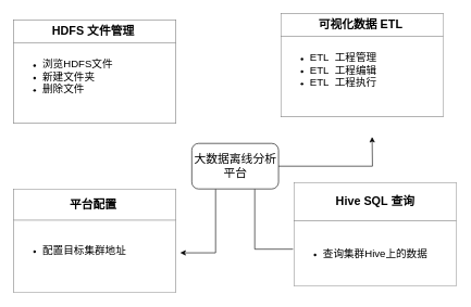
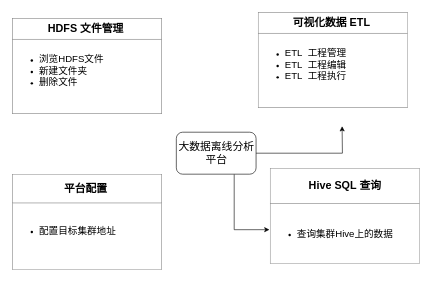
  <mxCell id="0" />
  <mxCell id="1" parent="0" />
- <mxCell id="2" style="edgeStyle=orthogonalEdgeStyle;rounded=0;orthogonalLoop=1;jettySize=auto;html=1;entryX=-0.005;entryY=0.641;entryDx=0;entryDy=0;entryPerimeter=0;endArrow=none;" parent="1" source="5" target="9" edge="1"><mxGeometry relative="1" as="geometry"><Array as="points"><mxPoint x="390" y="383" /></Array></mxGeometry></mxCell>
- <mxCell id="3" style="edgeStyle=orthogonalEdgeStyle;rounded=0;orthogonalLoop=1;jettySize=auto;html=1;entryX=1.023;entryY=0.614;entryDx=0;entryDy=0;entryPerimeter=0;" parent="1" source="5" target="8" edge="1"><mxGeometry relative="1" as="geometry"><Array as="points"><mxPoint x="330" y="388" /></Array></mxGeometry></mxCell>
+ <mxCell id="2" style="edgeStyle=orthogonalEdgeStyle;rounded=0;orthogonalLoop=1;jettySize=auto;html=1;entryX=-0.005;entryY=0.641;entryDx=0;entryDy=0;entryPerimeter=0;" parent="1" source="5" target="9" edge="1"><mxGeometry relative="1" as="geometry"><Array as="points"><mxPoint x="390" y="383" /></Array></mxGeometry></mxCell>
  <mxCell id="4" style="edgeStyle=orthogonalEdgeStyle;rounded=0;orthogonalLoop=1;jettySize=auto;html=1;" parent="1" source="5" edge="1"><mxGeometry relative="1" as="geometry"><mxPoint x="570" y="210" as="targetPoint" /></mxGeometry></mxCell>
  <mxCell id="5" value="&lt;font style=&quot;font-size: 18px&quot;&gt;大数据离线分析平台&lt;/font&gt;" style="rounded=1;whiteSpace=wrap;html=1;" parent="1" vertex="1"><mxGeometry x="293.5" y="220" width="133" height="70" as="geometry" /></mxCell>
  <mxCell id="6" value="&lt;table border=&quot;1&quot; width=&quot;100%&quot; cellpadding=&quot;4&quot; style=&quot;width: 100% ; height: 100% ; border-collapse: collapse&quot;&gt;&lt;tbody&gt;&lt;tr&gt;&lt;th align=&quot;center&quot;&gt;&lt;font style=&quot;font-size: 18px&quot;&gt;可视化数据 ETL&amp;nbsp;&lt;/font&gt;&lt;/th&gt;&lt;/tr&gt;&lt;tr&gt;&lt;td align=&quot;center&quot;&gt;&lt;ul&gt;&lt;li style=&quot;text-align: left&quot;&gt;&lt;font size=&quot;3&quot;&gt;ETL&amp;nbsp; 工程管理&lt;/font&gt;&lt;/li&gt;&lt;li style=&quot;text-align: left&quot;&gt;&lt;font size=&quot;3&quot;&gt;ETL&amp;nbsp; 工程编辑&lt;/font&gt;&lt;/li&gt;&lt;li style=&quot;text-align: left&quot;&gt;&lt;font size=&quot;3&quot;&gt;ETL&amp;nbsp; 工程执行&lt;/font&gt;&lt;/li&gt;&lt;/ul&gt;&lt;font size=&quot;3&quot;&gt;&lt;br&gt;&lt;/font&gt;&lt;/td&gt;&lt;/tr&gt;&lt;/tbody&gt;&lt;/table&gt;" style="text;html=1;strokeColor=none;fillColor=none;overflow=fill;" parent="1" vertex="1"><mxGeometry x="430" y="20" width="250" height="160" as="geometry" /></mxCell>
  <mxCell id="7" value="&lt;table border=&quot;1&quot; width=&quot;100%&quot; cellpadding=&quot;4&quot; style=&quot;width: 100% ; height: 100% ; border-collapse: collapse&quot;&gt;&lt;tbody&gt;&lt;tr&gt;&lt;th align=&quot;center&quot;&gt;&lt;font style=&quot;font-size: 18px&quot;&gt;HDFS 文件管理&amp;nbsp;&lt;/font&gt;&lt;/th&gt;&lt;/tr&gt;&lt;tr&gt;&lt;td align=&quot;center&quot;&gt;&lt;ul&gt;&lt;li style=&quot;text-align: left&quot;&gt;&lt;font size=&quot;3&quot;&gt;浏览HDFS文件&lt;/font&gt;&lt;/li&gt;&lt;li style=&quot;text-align: left&quot;&gt;&lt;font size=&quot;3&quot;&gt;新建文件夹&lt;/font&gt;&lt;/li&gt;&lt;li style=&quot;text-align: left&quot;&gt;&lt;font size=&quot;3&quot;&gt;删除文件&lt;/font&gt;&lt;/li&gt;&lt;/ul&gt;&lt;font size=&quot;3&quot;&gt;&lt;br&gt;&lt;/font&gt;&lt;/td&gt;&lt;/tr&gt;&lt;/tbody&gt;&lt;/table&gt;" style="text;html=1;strokeColor=none;fillColor=none;overflow=fill;" parent="1" vertex="1"><mxGeometry x="20" y="30" width="250" height="160" as="geometry" /></mxCell>
  <mxCell id="8" value="&lt;table border=&quot;1&quot; width=&quot;100%&quot; cellpadding=&quot;4&quot; style=&quot;width: 100% ; height: 100% ; border-collapse: collapse&quot;&gt;&lt;tbody&gt;&lt;tr&gt;&lt;th align=&quot;center&quot;&gt;&lt;font style=&quot;font-size: 18px&quot;&gt;平台配置&amp;nbsp;&lt;/font&gt;&lt;/th&gt;&lt;/tr&gt;&lt;tr&gt;&lt;td align=&quot;center&quot;&gt;&lt;ul&gt;&lt;li style=&quot;text-align: left&quot;&gt;&lt;font size=&quot;3&quot;&gt;配置目标集群地址&lt;/font&gt;&lt;/li&gt;&lt;/ul&gt;&lt;font size=&quot;3&quot;&gt;&lt;br&gt;&lt;/font&gt;&lt;/td&gt;&lt;/tr&gt;&lt;/tbody&gt;&lt;/table&gt;" style="text;html=1;strokeColor=none;fillColor=none;overflow=fill;" parent="1" vertex="1"><mxGeometry x="20" y="290" width="250" height="160" as="geometry" /></mxCell>
  <mxCell id="9" value="&lt;table border=&quot;1&quot; width=&quot;100%&quot; cellpadding=&quot;4&quot; style=&quot;width: 100% ; height: 100% ; border-collapse: collapse&quot;&gt;&lt;tbody&gt;&lt;tr&gt;&lt;th align=&quot;center&quot;&gt;&lt;font style=&quot;font-size: 18px&quot;&gt;Hive SQL 查询&lt;/font&gt;&lt;/th&gt;&lt;/tr&gt;&lt;tr&gt;&lt;td align=&quot;center&quot;&gt;&lt;ul&gt;&lt;li style=&quot;text-align: left&quot;&gt;&lt;font size=&quot;3&quot;&gt;查询集群Hive上的数据&lt;/font&gt;&lt;/li&gt;&lt;/ul&gt;&lt;/td&gt;&lt;/tr&gt;&lt;/tbody&gt;&lt;/table&gt;" style="text;html=1;strokeColor=none;fillColor=none;overflow=fill;" parent="1" vertex="1"><mxGeometry x="450" y="280" width="250" height="160" as="geometry" /></mxCell>
